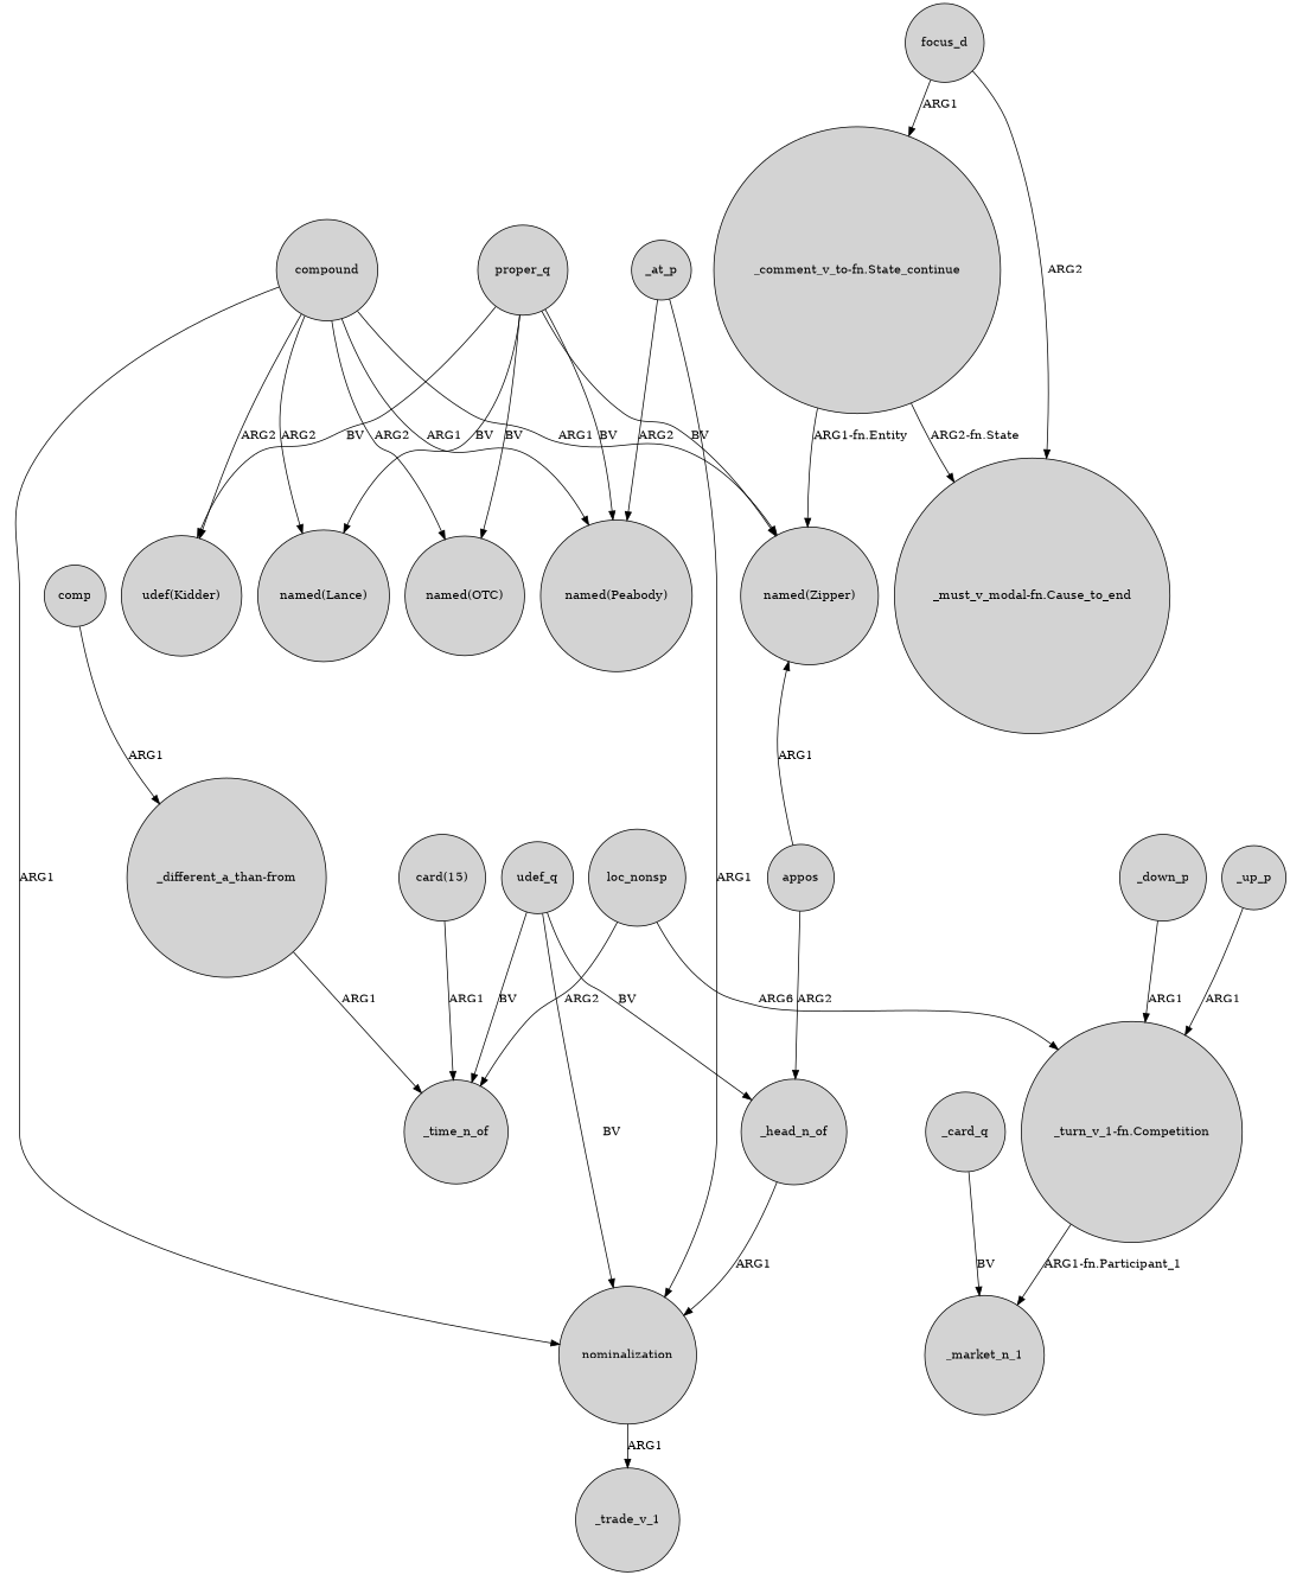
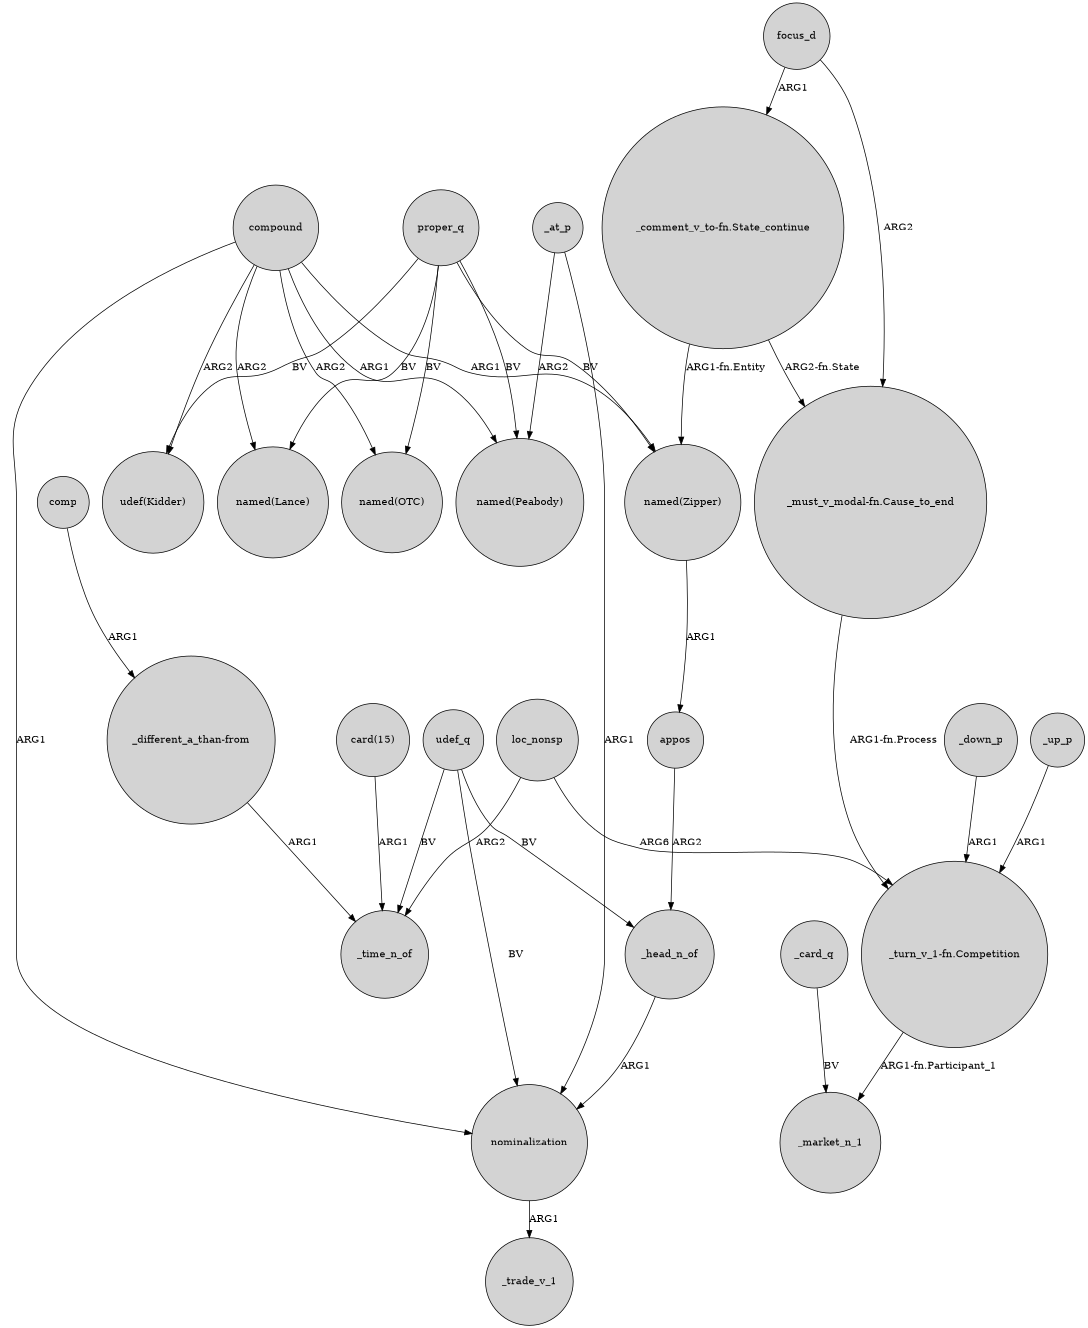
  digraph {
    node [shape=circle style=filled]
    _head_n_of
    nominalization
    _trade_v_1
    focus_d
    "_comment_v_to-fn.State_continue"
    "_must_v_modal-fn.Cause_to_end"
    "named(Zipper)"
    "_turn_v_1-fn.Competition"
    _down_p
    _market_n_1
    udef_q
    _time_n_of
    appos
    compound
    "named(Peabody)"
    "named(OTC)"
    n17 [label="udef(Kidder)"]
    "named(Lance)"
    proper_q
    _up_p
    n21 [label=_card_q]
    _at_p
    "_different_a_than-from"
    comp
    loc_nonsp
    "card(15)"
    _head_n_of -> nominalization [label=ARG1]
    nominalization -> _trade_v_1 [label=ARG1]
    focus_d -> "_comment_v_to-fn.State_continue" [label=ARG1]
    focus_d -> "_must_v_modal-fn.Cause_to_end" [label=ARG2]
    "_comment_v_to-fn.State_continue" -> "_must_v_modal-fn.Cause_to_end" [label="ARG2-fn.State"]
    "_comment_v_to-fn.State_continue" -> "named(Zipper)" [label="ARG1-fn.Entity"]
+   "_must_v_modal-fn.Cause_to_end" -> "_turn_v_1-fn.Competition" [label="ARG1-fn.Process"]
    "_turn_v_1-fn.Competition" -> _market_n_1 [label="ARG1-fn.Participant_1"]
    _down_p -> "_turn_v_1-fn.Competition" [label=ARG1]
    udef_q -> _head_n_of [label=BV]
    udef_q -> nominalization [label=BV]
    udef_q -> _time_n_of [label=BV]
    appos -> _head_n_of [label=ARG2]
-   appos -> "named(Zipper)" [label=ARG1]
+   "named(Zipper)" -> appos [label=ARG1]
    compound -> nominalization [label=ARG1]
    compound -> "named(Zipper)" [label=ARG1]
    compound -> "named(Peabody)" [label=ARG1]
    compound -> "named(OTC)" [label=ARG2]
    compound -> n17 [label=ARG2]
    compound -> "named(Lance)" [label=ARG2]
    proper_q -> "named(Zipper)" [label=BV]
    proper_q -> "named(Peabody)" [label=BV]
    proper_q -> "named(OTC)" [label=BV]
    proper_q -> n17 [label=BV]
    proper_q -> "named(Lance)" [label=BV]
    _up_p -> "_turn_v_1-fn.Competition" [label=ARG1]
    n21 -> _market_n_1 [label=BV]
    _at_p -> nominalization [label=ARG1]
    _at_p -> "named(Peabody)" [label=ARG2]
    "_different_a_than-from" -> _time_n_of [label=ARG1]
    comp -> "_different_a_than-from" [label=ARG1]
    loc_nonsp -> "_turn_v_1-fn.Competition" [label=ARG6]
    loc_nonsp -> _time_n_of [label=ARG2]
    "card(15)" -> _time_n_of [label=ARG1]
  }
